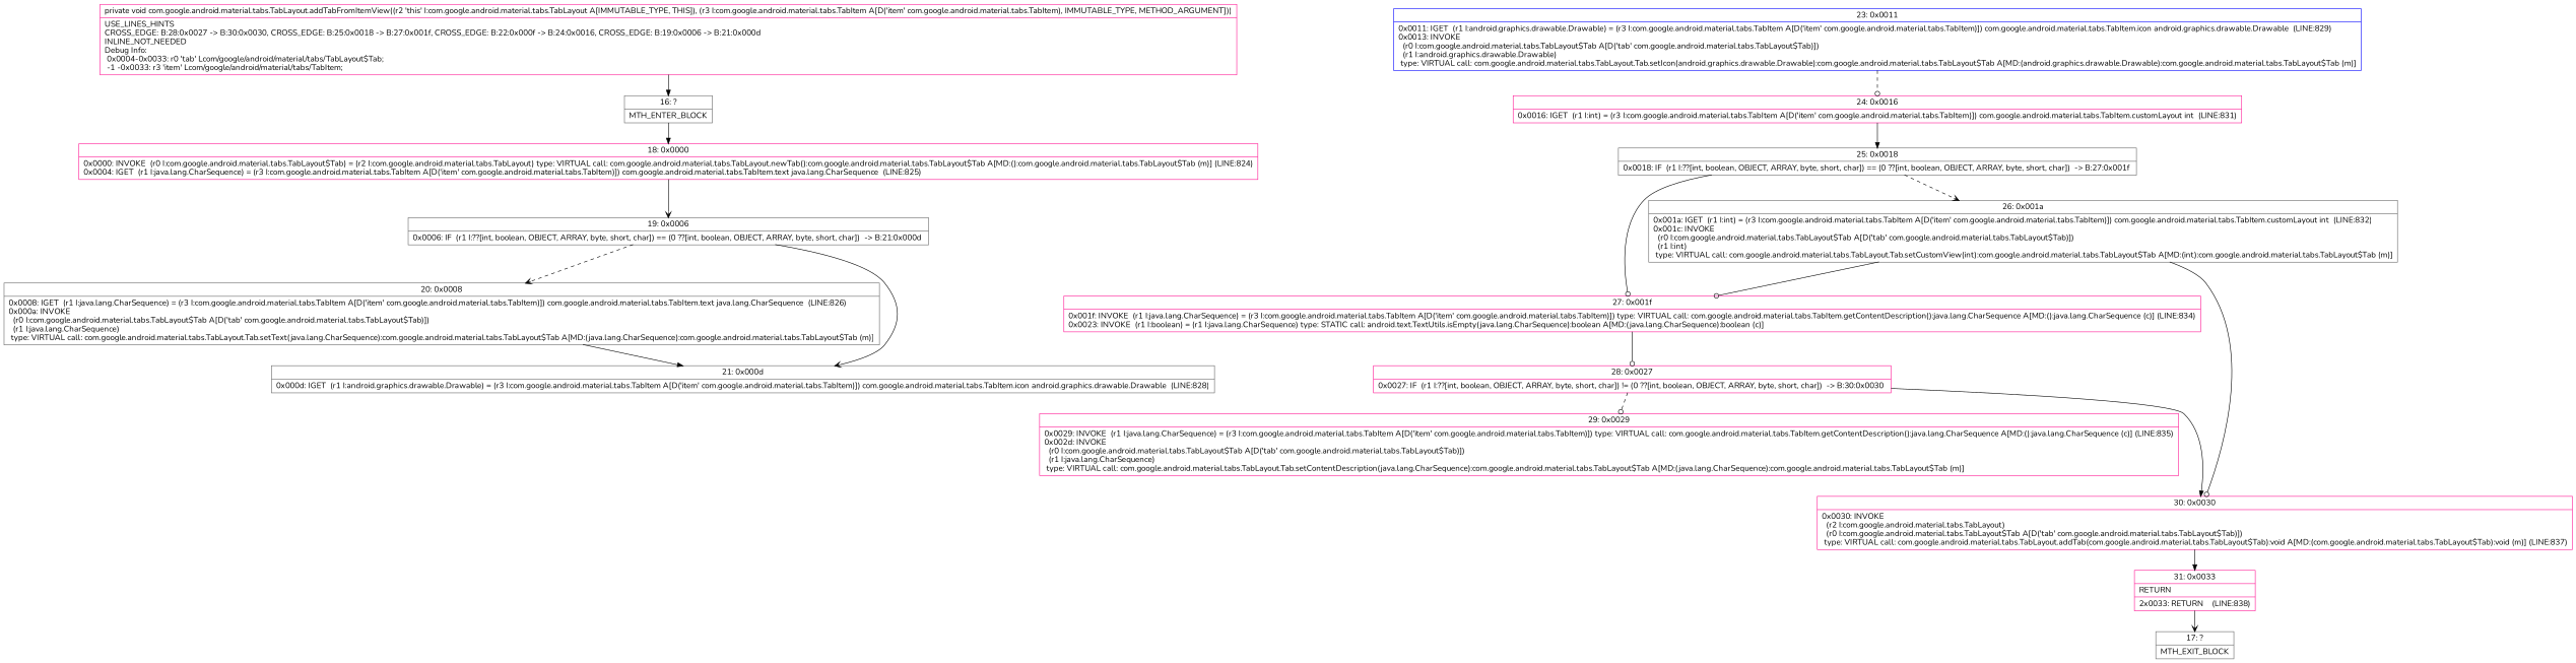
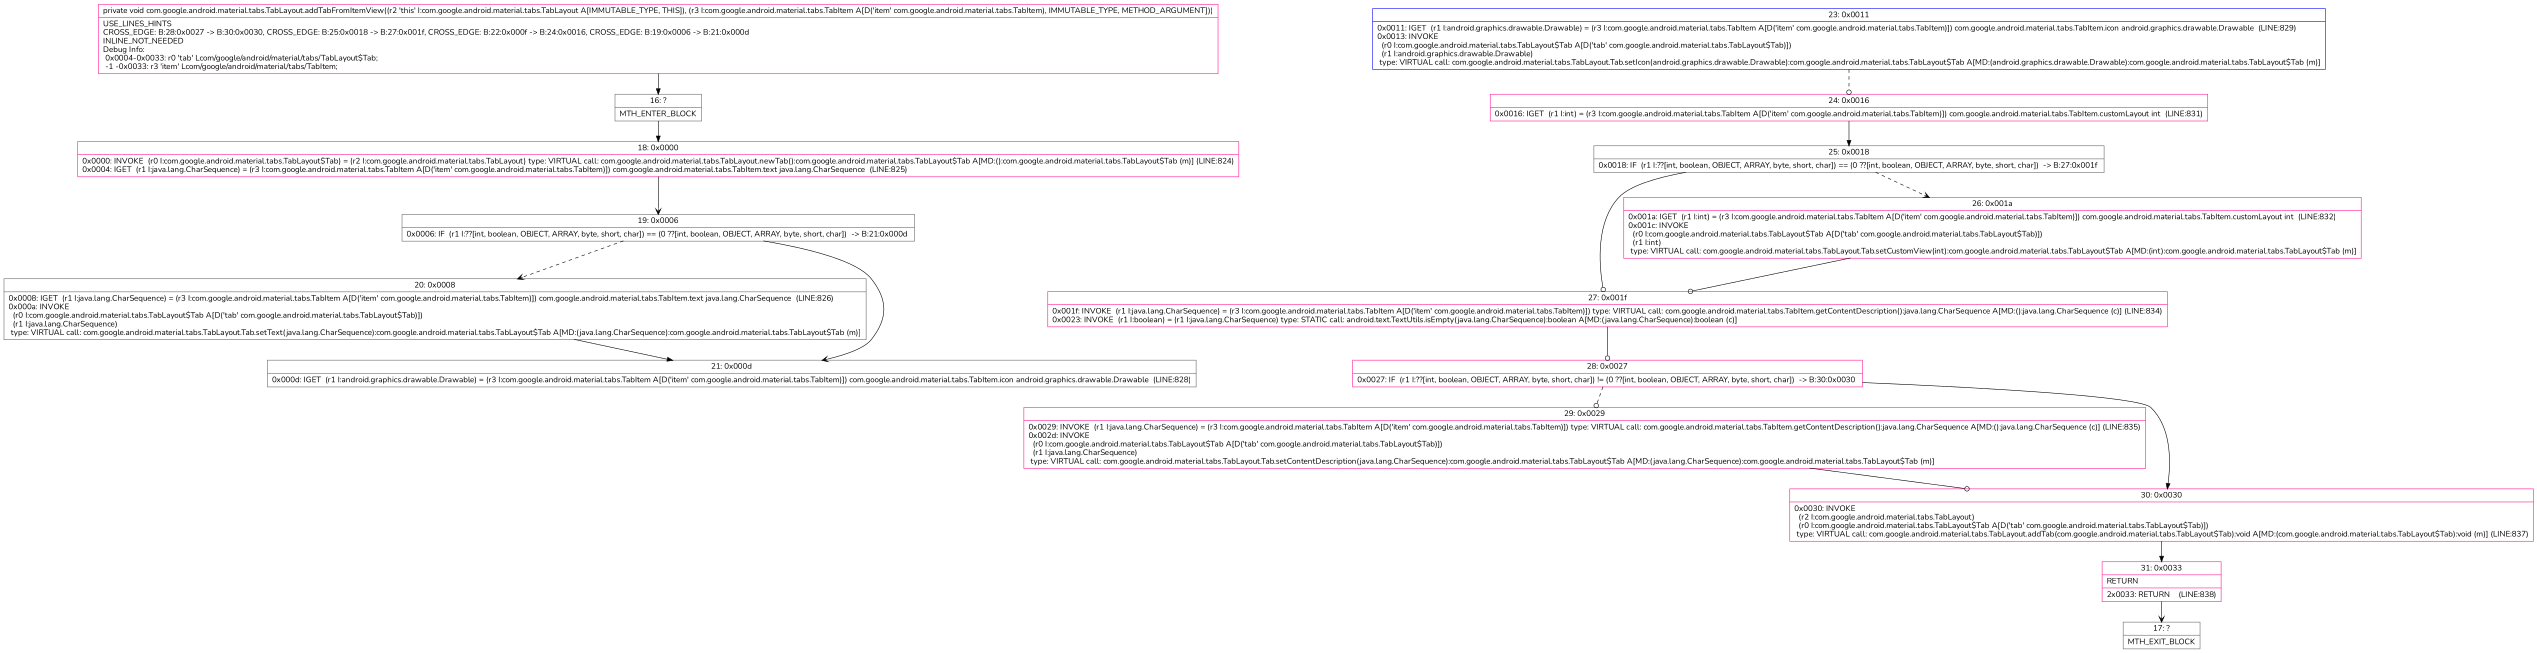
  digraph {
    fontname=Nunito
    node [color=deeppink fontname=Nunito shape=record]
    edge [arrowhead=normal fontname=Nunito]
    n1 [color=gray40 label="{16\:\ ?|MTH_ENTER_BLOCK\l}"]
    n2 [label="{18\:\ 0x0000|0x0000: INVOKE  (r0 I:com.google.android.material.tabs.TabLayout$Tab) = (r2 I:com.google.android.material.tabs.TabLayout) type: VIRTUAL call: com.google.android.material.tabs.TabLayout.newTab():com.google.android.material.tabs.TabLayout$Tab A[MD:():com.google.android.material.tabs.TabLayout$Tab (m)] (LINE:824)\l0x0004: IGET  (r1 I:java.lang.CharSequence) = (r3 I:com.google.android.material.tabs.TabItem A[D('item' com.google.android.material.tabs.TabItem)]) com.google.android.material.tabs.TabItem.text java.lang.CharSequence  (LINE:825)\l}"]
    n3 [color=gray40 label="{19\:\ 0x0006|0x0006: IF  (r1 I:??[int, boolean, OBJECT, ARRAY, byte, short, char]) == (0 ??[int, boolean, OBJECT, ARRAY, byte, short, char])  \-\> B:21:0x000d \l}"]
    n4 [color=gray40 label="{20\:\ 0x0008|0x0008: IGET  (r1 I:java.lang.CharSequence) = (r3 I:com.google.android.material.tabs.TabItem A[D('item' com.google.android.material.tabs.TabItem)]) com.google.android.material.tabs.TabItem.text java.lang.CharSequence  (LINE:826)\l0x000a: INVOKE  \l  (r0 I:com.google.android.material.tabs.TabLayout$Tab A[D('tab' com.google.android.material.tabs.TabLayout$Tab)])\l  (r1 I:java.lang.CharSequence)\l type: VIRTUAL call: com.google.android.material.tabs.TabLayout.Tab.setText(java.lang.CharSequence):com.google.android.material.tabs.TabLayout$Tab A[MD:(java.lang.CharSequence):com.google.android.material.tabs.TabLayout$Tab (m)]\l}"]
    n5 [color=gray40 label="{21\:\ 0x000d|0x000d: IGET  (r1 I:android.graphics.drawable.Drawable) = (r3 I:com.google.android.material.tabs.TabItem A[D('item' com.google.android.material.tabs.TabItem)]) com.google.android.material.tabs.TabItem.icon android.graphics.drawable.Drawable  (LINE:828)\l}"]
    n6 [color=blue label="{23\:\ 0x0011|0x0011: IGET  (r1 I:android.graphics.drawable.Drawable) = (r3 I:com.google.android.material.tabs.TabItem A[D('item' com.google.android.material.tabs.TabItem)]) com.google.android.material.tabs.TabItem.icon android.graphics.drawable.Drawable  (LINE:829)\l0x0013: INVOKE  \l  (r0 I:com.google.android.material.tabs.TabLayout$Tab A[D('tab' com.google.android.material.tabs.TabLayout$Tab)])\l  (r1 I:android.graphics.drawable.Drawable)\l type: VIRTUAL call: com.google.android.material.tabs.TabLayout.Tab.setIcon(android.graphics.drawable.Drawable):com.google.android.material.tabs.TabLayout$Tab A[MD:(android.graphics.drawable.Drawable):com.google.android.material.tabs.TabLayout$Tab (m)]\l}"]
    n7 [label="{24\:\ 0x0016|0x0016: IGET  (r1 I:int) = (r3 I:com.google.android.material.tabs.TabItem A[D('item' com.google.android.material.tabs.TabItem)]) com.google.android.material.tabs.TabItem.customLayout int  (LINE:831)\l}"]
    n8 [color=gray40 label="{25\:\ 0x0018|0x0018: IF  (r1 I:??[int, boolean, OBJECT, ARRAY, byte, short, char]) == (0 ??[int, boolean, OBJECT, ARRAY, byte, short, char])  \-\> B:27:0x001f \l}"]
-   n9 [color=gray40 label="{26\:\ 0x001a|0x001a: IGET  (r1 I:int) = (r3 I:com.google.android.material.tabs.TabItem A[D('item' com.google.android.material.tabs.TabItem)]) com.google.android.material.tabs.TabItem.customLayout int  (LINE:832)\l0x001c: INVOKE  \l  (r0 I:com.google.android.material.tabs.TabLayout$Tab A[D('tab' com.google.android.material.tabs.TabLayout$Tab)])\l  (r1 I:int)\l type: VIRTUAL call: com.google.android.material.tabs.TabLayout.Tab.setCustomView(int):com.google.android.material.tabs.TabLayout$Tab A[MD:(int):com.google.android.material.tabs.TabLayout$Tab (m)]\l}"]
+   n9 [label="{26\:\ 0x001a|0x001a: IGET  (r1 I:int) = (r3 I:com.google.android.material.tabs.TabItem A[D('item' com.google.android.material.tabs.TabItem)]) com.google.android.material.tabs.TabItem.customLayout int  (LINE:832)\l0x001c: INVOKE  \l  (r0 I:com.google.android.material.tabs.TabLayout$Tab A[D('tab' com.google.android.material.tabs.TabLayout$Tab)])\l  (r1 I:int)\l type: VIRTUAL call: com.google.android.material.tabs.TabLayout.Tab.setCustomView(int):com.google.android.material.tabs.TabLayout$Tab A[MD:(int):com.google.android.material.tabs.TabLayout$Tab (m)]\l}"]
    n10 [label="{27\:\ 0x001f|0x001f: INVOKE  (r1 I:java.lang.CharSequence) = (r3 I:com.google.android.material.tabs.TabItem A[D('item' com.google.android.material.tabs.TabItem)]) type: VIRTUAL call: com.google.android.material.tabs.TabItem.getContentDescription():java.lang.CharSequence A[MD:():java.lang.CharSequence (c)] (LINE:834)\l0x0023: INVOKE  (r1 I:boolean) = (r1 I:java.lang.CharSequence) type: STATIC call: android.text.TextUtils.isEmpty(java.lang.CharSequence):boolean A[MD:(java.lang.CharSequence):boolean (c)]\l}"]
    n11 [label="{28\:\ 0x0027|0x0027: IF  (r1 I:??[int, boolean, OBJECT, ARRAY, byte, short, char]) != (0 ??[int, boolean, OBJECT, ARRAY, byte, short, char])  \-\> B:30:0x0030 \l}"]
    n12 [label="{29\:\ 0x0029|0x0029: INVOKE  (r1 I:java.lang.CharSequence) = (r3 I:com.google.android.material.tabs.TabItem A[D('item' com.google.android.material.tabs.TabItem)]) type: VIRTUAL call: com.google.android.material.tabs.TabItem.getContentDescription():java.lang.CharSequence A[MD:():java.lang.CharSequence (c)] (LINE:835)\l0x002d: INVOKE  \l  (r0 I:com.google.android.material.tabs.TabLayout$Tab A[D('tab' com.google.android.material.tabs.TabLayout$Tab)])\l  (r1 I:java.lang.CharSequence)\l type: VIRTUAL call: com.google.android.material.tabs.TabLayout.Tab.setContentDescription(java.lang.CharSequence):com.google.android.material.tabs.TabLayout$Tab A[MD:(java.lang.CharSequence):com.google.android.material.tabs.TabLayout$Tab (m)]\l}"]
    n13 [label="{30\:\ 0x0030|0x0030: INVOKE  \l  (r2 I:com.google.android.material.tabs.TabLayout)\l  (r0 I:com.google.android.material.tabs.TabLayout$Tab A[D('tab' com.google.android.material.tabs.TabLayout$Tab)])\l type: VIRTUAL call: com.google.android.material.tabs.TabLayout.addTab(com.google.android.material.tabs.TabLayout$Tab):void A[MD:(com.google.android.material.tabs.TabLayout$Tab):void (m)] (LINE:837)\l}"]
    n14 [label="{31\:\ 0x0033|RETURN\l|2x0033: RETURN    (LINE:838)\l}"]
    n15 [color=gray40 label="{17\:\ ?|MTH_EXIT_BLOCK\l}"]
    n16 [label="{private void com.google.android.material.tabs.TabLayout.addTabFromItemView((r2 'this' I:com.google.android.material.tabs.TabLayout A[IMMUTABLE_TYPE, THIS]), (r3 I:com.google.android.material.tabs.TabItem A[D('item' com.google.android.material.tabs.TabItem), IMMUTABLE_TYPE, METHOD_ARGUMENT]))  | USE_LINES_HINTS\lCROSS_EDGE: B:28:0x0027 \-\> B:30:0x0030, CROSS_EDGE: B:25:0x0018 \-\> B:27:0x001f, CROSS_EDGE: B:22:0x000f \-\> B:24:0x0016, CROSS_EDGE: B:19:0x0006 \-\> B:21:0x000d\lINLINE_NOT_NEEDED\lDebug Info:\l  0x0004\-0x0033: r0 'tab' Lcom\/google\/android\/material\/tabs\/TabLayout$Tab;\l  \-1 \-0x0033: r3 'item' Lcom\/google\/android\/material\/tabs\/TabItem;\l}"]
    n1 -> n2
    n2 -> n3 [arrowhead=vee]
    n3 -> n4 [arrowhead=vee style=dashed]
    n3 -> n5 [arrowhead=vee]
    n4 -> n5
    n6 -> n7 [arrowhead=odot style=dashed]
    n7 -> n8
    n8 -> n9 [arrowhead=vee style=dashed]
    n8 -> n10 [arrowhead=odot]
    n9 -> n10 [arrowhead=odot]
    n10 -> n11 [arrowhead=odot]
    n11 -> n12 [arrowhead=odot style=dashed]
    n11 -> n13
-   n9 -> n13 [arrowhead=odot]
+   n12 -> n13 [arrowhead=odot]
    n13 -> n14
    n14 -> n15 [arrowhead=vee]
    n16 -> n1
  }
